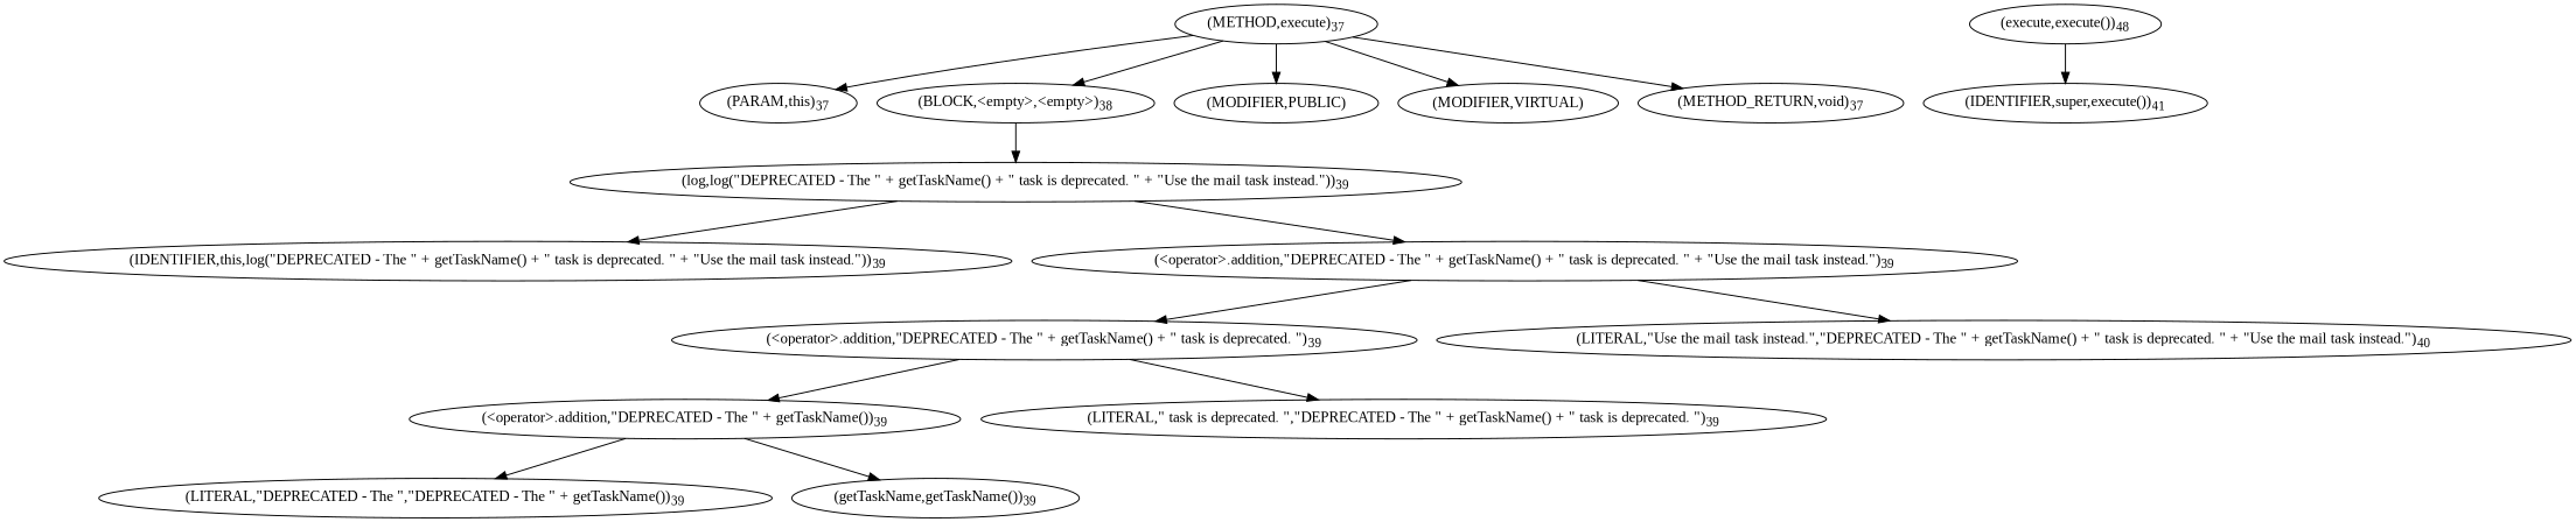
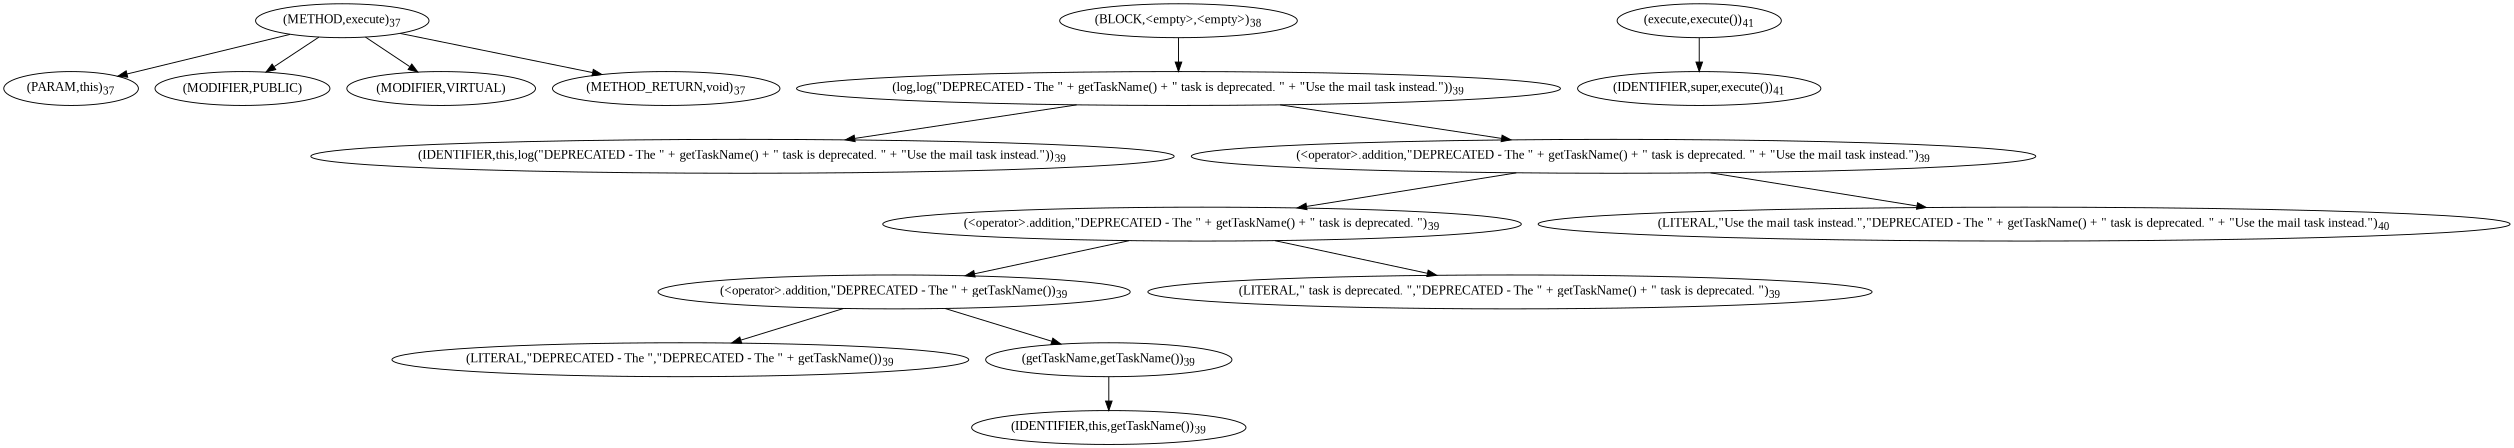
  digraph {
    fontname="Liberation Serif"
    node [fontname="Liberation Serif"]
    edge [fontname="Liberation Serif"]
    n1 [label=<(METHOD,execute)<SUB>37</SUB>>]
    n2 [label=<(PARAM,this)<SUB>37</SUB>>]
    n3 [label=<(BLOCK,&lt;empty&gt;,&lt;empty&gt;)<SUB>38</SUB>>]
    n4 [label=<(MODIFIER,PUBLIC)>]
    n5 [label=<(MODIFIER,VIRTUAL)>]
    n6 [label=<(METHOD_RETURN,void)<SUB>37</SUB>>]
    n7 [label=<(log,log(&quot;DEPRECATED - The &quot; + getTaskName() + &quot; task is deprecated. &quot; + &quot;Use the mail task instead.&quot;))<SUB>39</SUB>>]
    n8 [label=<(IDENTIFIER,this,log(&quot;DEPRECATED - The &quot; + getTaskName() + &quot; task is deprecated. &quot; + &quot;Use the mail task instead.&quot;))<SUB>39</SUB>>]
    n9 [label=<(&lt;operator&gt;.addition,&quot;DEPRECATED - The &quot; + getTaskName() + &quot; task is deprecated. &quot; + &quot;Use the mail task instead.&quot;)<SUB>39</SUB>>]
-   n10 [label=<(execute,execute())<SUB>48</SUB>>]
+   n10 [label=<(execute,execute())<SUB>41</SUB>>]
    n11 [label=<(IDENTIFIER,super,execute())<SUB>41</SUB>>]
    n12 [label=<(&lt;operator&gt;.addition,&quot;DEPRECATED - The &quot; + getTaskName() + &quot; task is deprecated. &quot;)<SUB>39</SUB>>]
    n13 [label=<(LITERAL,&quot;Use the mail task instead.&quot;,&quot;DEPRECATED - The &quot; + getTaskName() + &quot; task is deprecated. &quot; + &quot;Use the mail task instead.&quot;)<SUB>40</SUB>>]
    n14 [label=<(&lt;operator&gt;.addition,&quot;DEPRECATED - The &quot; + getTaskName())<SUB>39</SUB>>]
    n15 [label=<(LITERAL,&quot; task is deprecated. &quot;,&quot;DEPRECATED - The &quot; + getTaskName() + &quot; task is deprecated. &quot;)<SUB>39</SUB>>]
    n16 [label=<(LITERAL,&quot;DEPRECATED - The &quot;,&quot;DEPRECATED - The &quot; + getTaskName())<SUB>39</SUB>>]
    n17 [label=<(getTaskName,getTaskName())<SUB>39</SUB>>]
+   n18 [label=<(IDENTIFIER,this,getTaskName())<SUB>39</SUB>>]
    n1 -> n2
-   n1 -> n3
    n1 -> n4
    n1 -> n5
    n1 -> n6
    n3 -> n7
    n7 -> n8
    n7 -> n9
    n9 -> n12
    n9 -> n13
    n10 -> n11
    n12 -> n14
    n12 -> n15
    n14 -> n16
    n14 -> n17
+   n17 -> n18
  }
